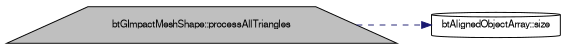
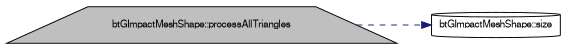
  digraph {
    rankdir=LR
    node [color=black fontname=FreeSans fontsize=10]
    n1 [fillcolor=grey75 fontcolor=black height=0.2 label="btGImpactMeshShape::processAllTriangles" shape=trapezium style=filled width=0.4]
-   n2 [height=0.2 label="btAlignedObjectArray::size" shape=cylinder width=0.4]
+   n2 [height=0.2 label="btGImpactMeshShape::size" shape=cylinder width=0.4]
    n1 -> n2 [color=midnightblue fontname=FreeSans fontsize=10 labelfontname=FreeSans labelfontsize=10 style=dashed]
  }
